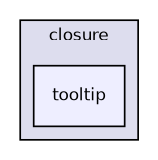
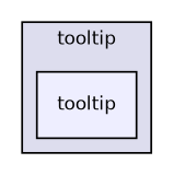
  digraph {
    compound=true
    n1 [fillcolor="#eeeeff" fontname=Helvetica fontsize=10 label=tooltip pencolor=black shape=box style=filled]
    subgraph cluster_1 {
      bgcolor="#ddddee"
      fontname=Helvetica
      fontsize=10
-     label=closure
+     label=tooltip
      pencolor=black
      n1
    }
  }
